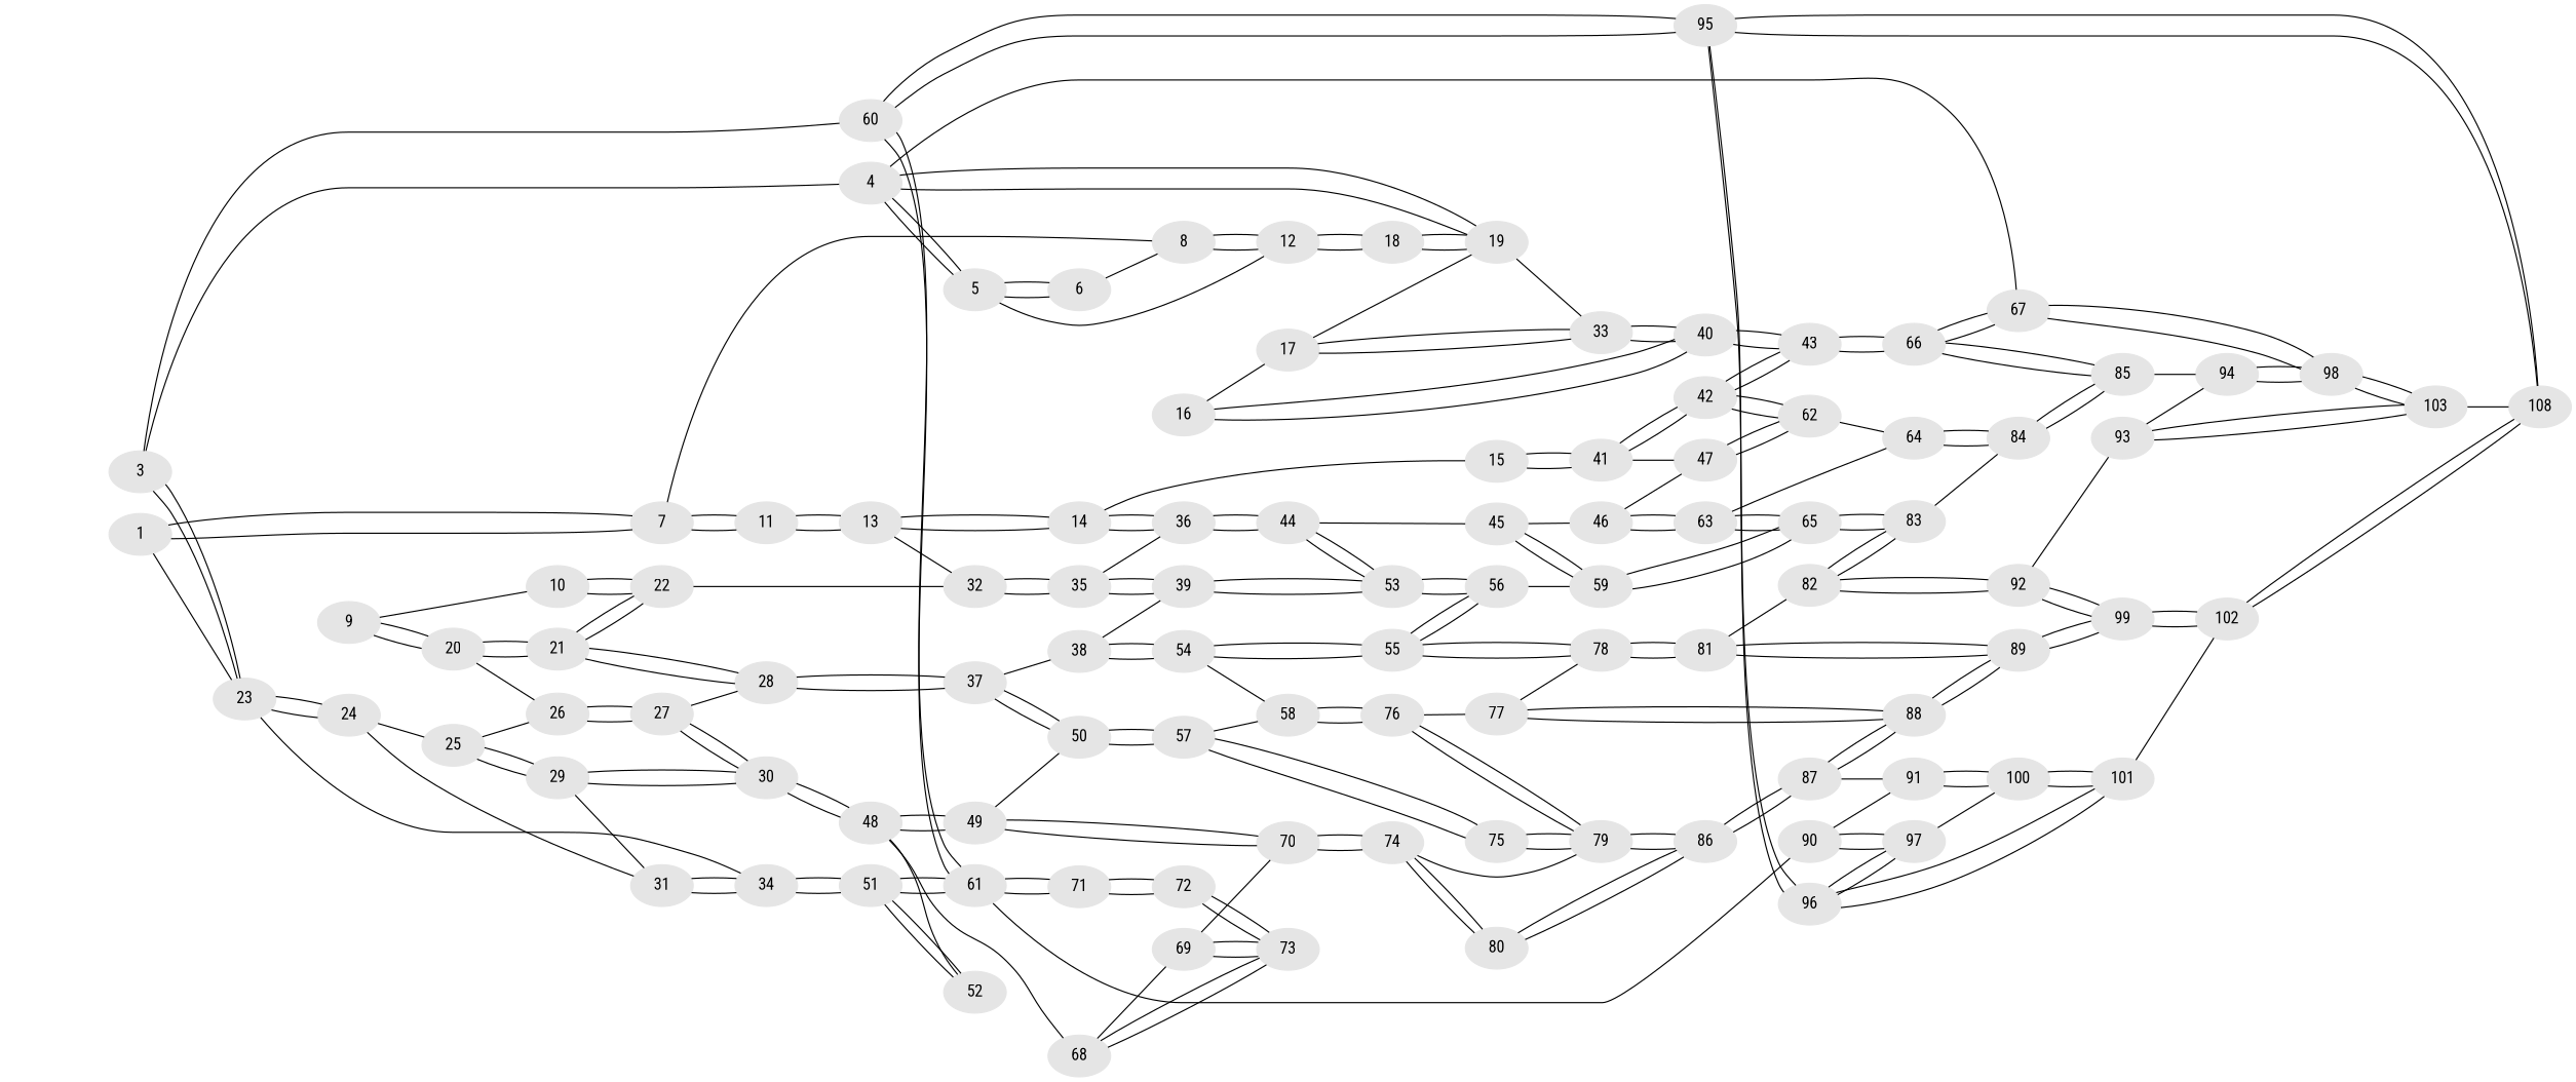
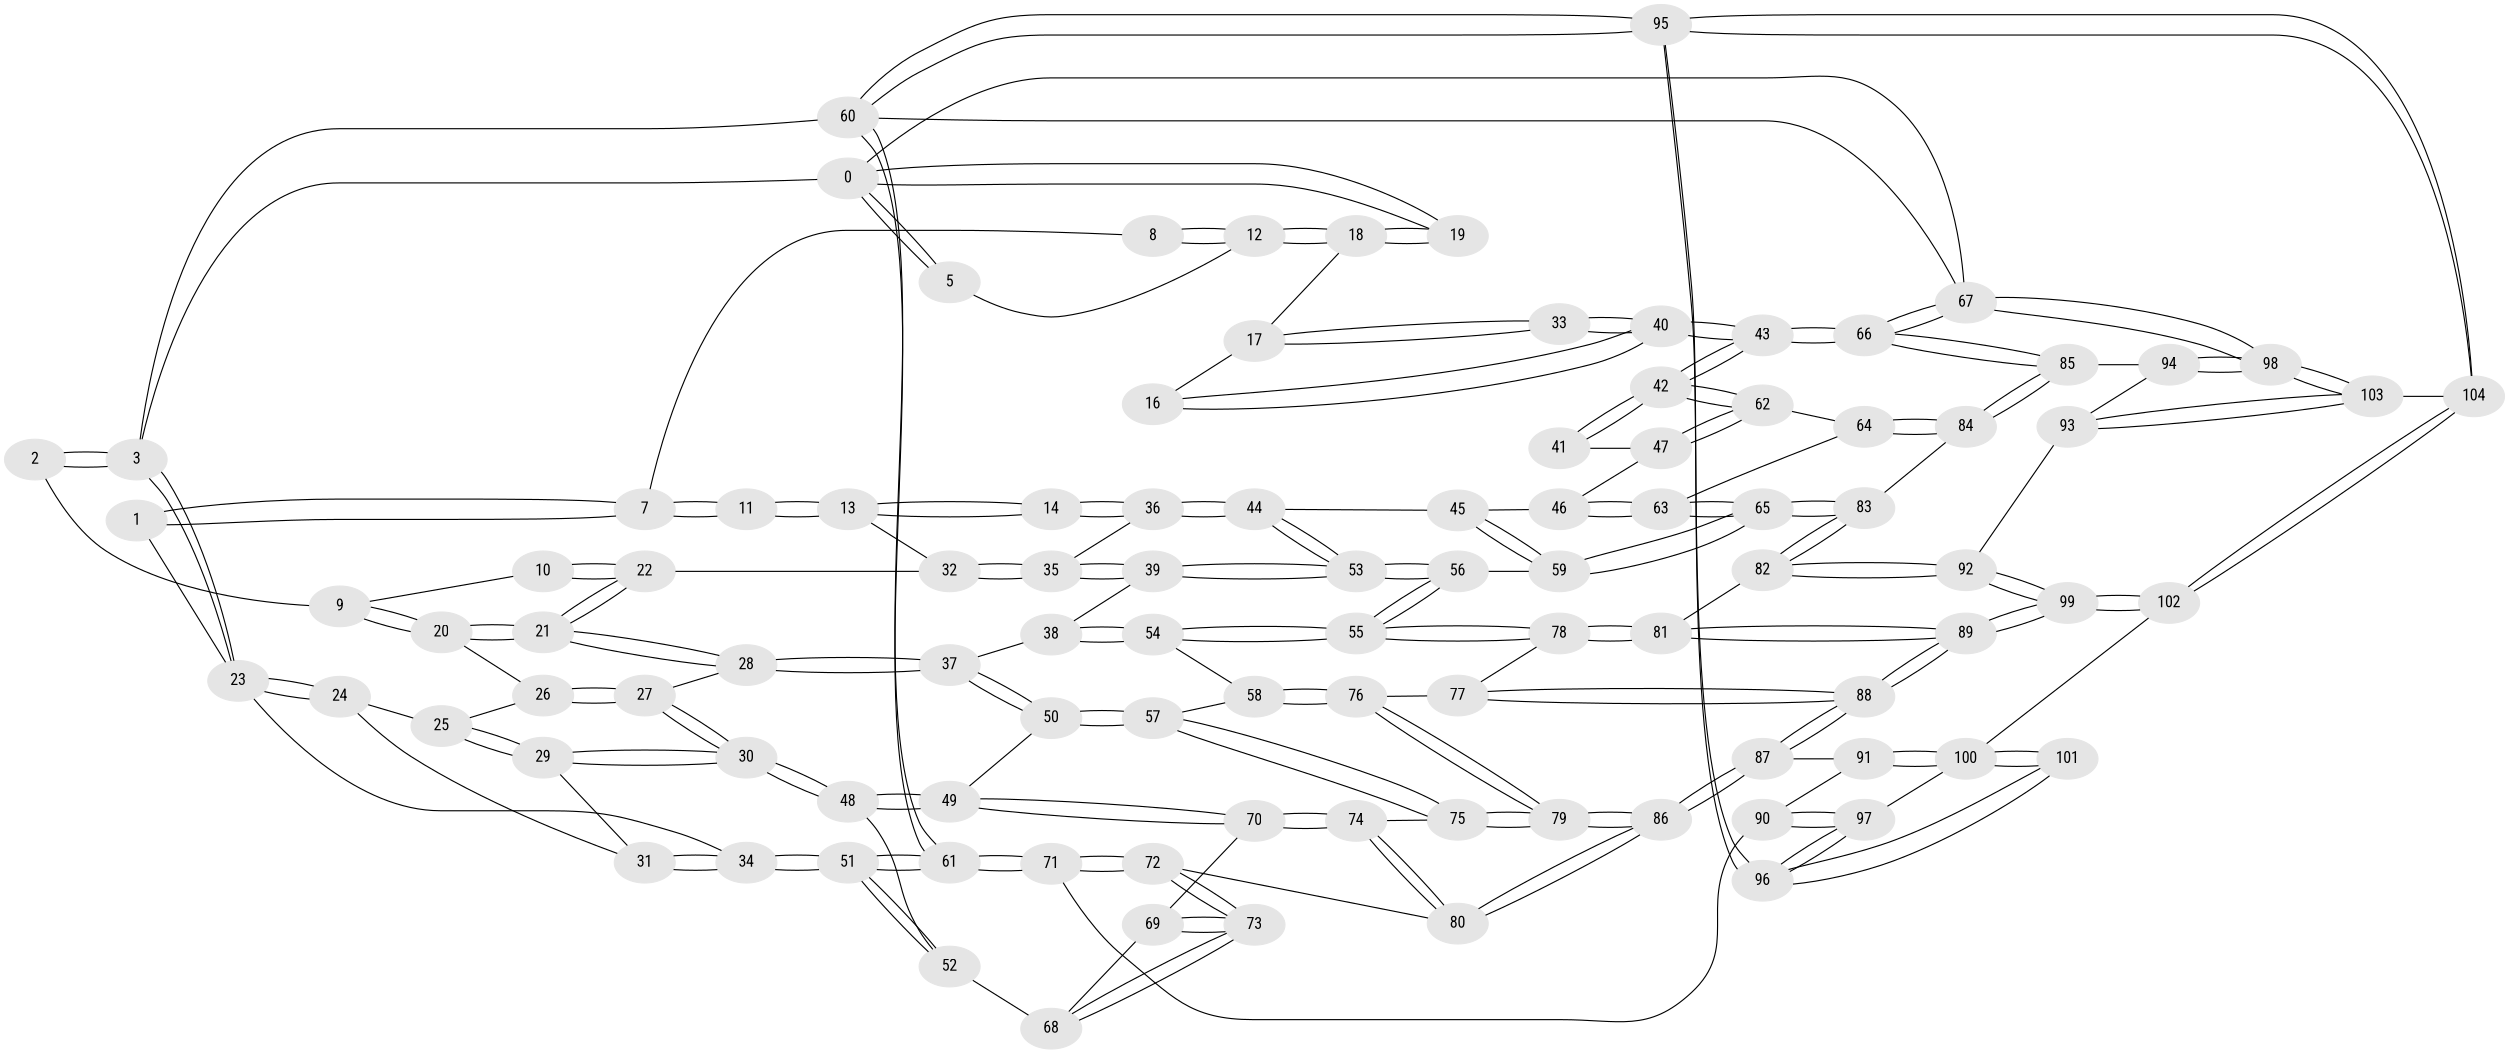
  graph {
    fontname="Roboto Condensed"
    rankdir=LR
    node [color=gray90 fontname="Roboto Condensed" style=filled]
    edge [fontname="Roboto Condensed"]
    1
    7
    23
+   2
    3
    9
    8
    11
-   4
+   4 [label=0]
    60
    10
    20
    5
    19
    67
    24
    34
    61
    95
-   6
    12
    33
    98
    18
    13
    22
    21
    26
    32
    14
-   15
    36
    35
    41
    44
    16
    17
    40
    42
    47
    43
    28
    27
    37
    25
    31
    51
    29
    30
    48
    38
    50
    49
    52
    39
    53
    45
    54
    57
    55
    58
    56
    66
    62
    64
    85
    46
    59
    63
    65
    70
    68
    74
    75
    71
    69
    73
    78
    76
    81
    79
    77
    83
    96
-   104 [label=108]
+   104
    72
    90
    84
    94
    103
    80
    91
    97
    86
    88
    89
    82
    87
    92
    99
    93
    100
    102
    101
    1 -- 7
    1 -- 7
    1 -- 23
    7 -- 8
    7 -- 11
    7 -- 11
    23 -- 24
    23 -- 24
    23 -- 34
+   2 -- 3
+   2 -- 3
+   2 -- 9
    3 -- 23
    3 -- 23
    3 -- 4
    3 -- 60
    9 -- 10
    9 -- 20
    9 -- 20
    8 -- 12
    8 -- 12
    11 -- 13
    11 -- 13
    4 -- 5
    4 -- 5
    4 -- 19
    4 -- 19
    4 -- 67
+   60 -- 67
    60 -- 61
    60 -- 61
    60 -- 95
    60 -- 95
    10 -- 22
    10 -- 22
    20 -- 21
    20 -- 21
    20 -- 26
-   5 -- 6
-   5 -- 6
    5 -- 12
-   19 -- 33
    67 -- 98
    67 -- 98
    24 -- 25
    24 -- 31
    34 -- 51
    34 -- 51
    61 -- 71
    61 -- 71
    95 -- 96
    95 -- 96
    95 -- 104
    95 -- 104
-   6 -- 8
    12 -- 18
    12 -- 18
    33 -- 40
    33 -- 40
    98 -- 103
    98 -- 103
    18 -- 19
    18 -- 19
    13 -- 32
    13 -- 14
    13 -- 14
    22 -- 32
    21 -- 22
    21 -- 22
    21 -- 28
    21 -- 28
    26 -- 27
    26 -- 27
    32 -- 35
    32 -- 35
-   14 -- 15
    14 -- 36
    14 -- 36
-   15 -- 41
-   15 -- 41
    36 -- 44
    36 -- 44
    35 -- 36
    35 -- 39
    35 -- 39
    41 -- 42
    41 -- 42
    41 -- 47
    44 -- 53
    44 -- 53
    44 -- 45
    16 -- 17
    16 -- 40
    16 -- 40
    17 -- 33
    17 -- 33
-   17 -- 19
+   17 -- 18
    40 -- 43
    40 -- 43
    42 -- 43
    42 -- 43
    42 -- 62
    42 -- 62
    47 -- 62
    47 -- 62
    43 -- 66
    43 -- 66
    28 -- 37
    28 -- 37
    27 -- 28
    27 -- 30
    27 -- 30
    37 -- 38
    37 -- 50
    37 -- 50
    25 -- 26
    25 -- 29
    25 -- 29
    31 -- 34
    31 -- 34
    51 -- 61
    51 -- 61
    51 -- 52
    51 -- 52
    29 -- 31
    29 -- 30
    29 -- 30
    30 -- 48
    30 -- 48
    48 -- 49
    48 -- 49
    48 -- 52
    38 -- 39
    38 -- 54
    38 -- 54
    50 -- 57
    50 -- 57
    49 -- 50
    49 -- 70
    49 -- 70
-   48 -- 68
+   52 -- 68
    39 -- 53
    39 -- 53
    53 -- 56
    53 -- 56
    45 -- 46
    45 -- 59
    45 -- 59
    54 -- 55
    54 -- 55
    54 -- 58
    57 -- 58
    57 -- 75
    57 -- 75
    55 -- 56
    55 -- 56
    55 -- 78
    55 -- 78
    58 -- 76
    58 -- 76
    56 -- 59
    66 -- 67
    66 -- 67
    66 -- 85
    66 -- 85
    62 -- 64
    64 -- 84
    64 -- 84
    85 -- 94
    46 -- 47
    46 -- 63
    46 -- 63
    59 -- 65
    59 -- 65
    63 -- 64
    63 -- 65
    63 -- 65
    65 -- 83
    65 -- 83
    70 -- 74
    70 -- 74
    68 -- 69
    68 -- 73
    68 -- 73
-   74 -- 79
+   74 -- 75
    74 -- 80
    74 -- 80
    75 -- 79
    75 -- 79
    71 -- 72
    71 -- 72
-   61 -- 90
+   71 -- 90
    69 -- 70
    69 -- 73
    69 -- 73
    78 -- 81
    78 -- 81
    76 -- 79
    76 -- 79
    76 -- 77
    81 -- 89
    81 -- 89
    81 -- 82
    79 -- 86
    79 -- 86
    77 -- 78
    77 -- 88
    77 -- 88
    83 -- 84
    96 -- 97
    96 -- 97
    96 -- 101
    96 -- 101
    72 -- 73
    72 -- 73
+   72 -- 80
    90 -- 91
    90 -- 97
    90 -- 97
    84 -- 85
    84 -- 85
    94 -- 98
    94 -- 98
    103 -- 104
    80 -- 86
    80 -- 86
    91 -- 100
    91 -- 100
    97 -- 100
    86 -- 87
    86 -- 87
    88 -- 89
    88 -- 89
    89 -- 99
    89 -- 99
    82 -- 83
    82 -- 83
    82 -- 92
    82 -- 92
    87 -- 91
    87 -- 88
    87 -- 88
    92 -- 99
    92 -- 99
    92 -- 93
    99 -- 102
    99 -- 102
    93 -- 94
    93 -- 103
    93 -- 103
    100 -- 101
    100 -- 101
    102 -- 104
    102 -- 104
-   101 -- 102
+   100 -- 102
  }
